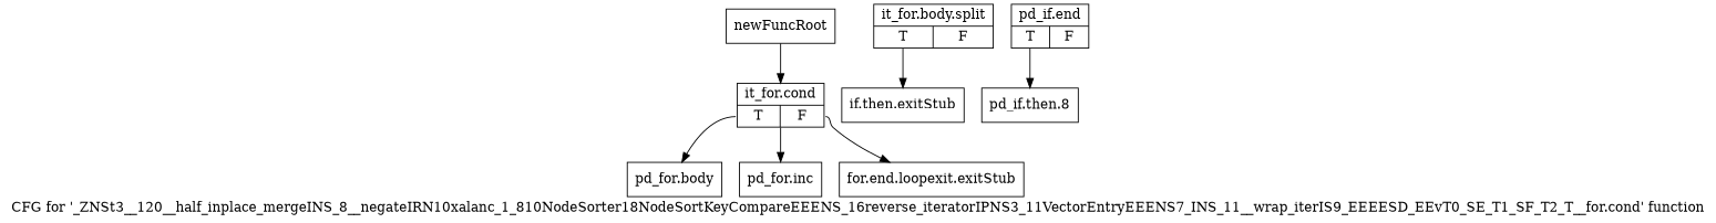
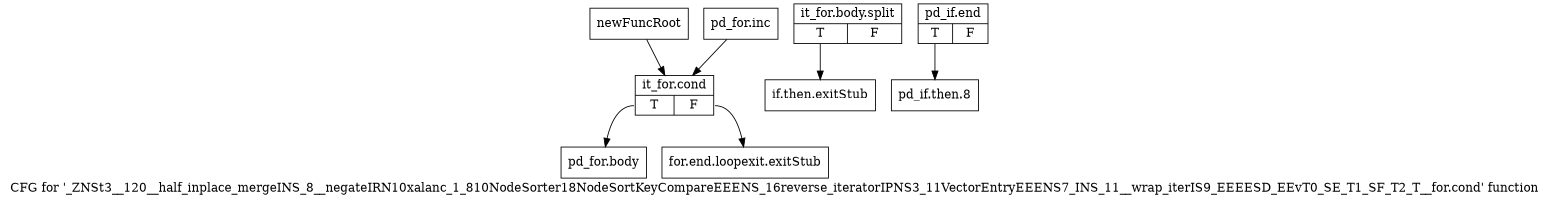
  digraph {
    label="CFG for '_ZNSt3__120__half_inplace_mergeINS_8__negateIRN10xalanc_1_810NodeSorter18NodeSortKeyCompareEEENS_16reverse_iteratorIPNS3_11VectorEntryEEENS7_INS_11__wrap_iterIS9_EEEESD_EEvT0_SE_T1_SF_T2_T__for.cond' function"
    node [shape=record]
    edge [tailport=s0]
    n1 [label="{newFuncRoot}"]
    n2 [label="{it_for.cond|{<s0>T|<s1>F}}"]
    n3 [label="{for.end.loopexit.exitStub}"]
    n4 [label="{pd_for.body}"]
    n5 [label="{if.then.exitStub}"]
    n6 [label="{it_for.body.split|{<s0>T|<s1>F}}"]
    n7 [label="{pd_if.end|{<s0>T|<s1>F}}"]
    n8 [label="{pd_if.then.8}"]
    n9 [label="{pd_for.inc}"]
    n1 -> n2 [tailport=""]
    n2 -> n3 [tailport=s1]
    n2 -> n4
    n6 -> n5
    n7 -> n8
-   n2 -> n9 [tailport=""]
+   n9 -> n2 [tailport=""]
  }
